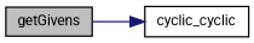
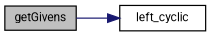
  digraph {
    rankdir=LR
    fontname=Roboto
    node [color=black fontname=Roboto fontsize=10 shape=record style=filled]
    n1 [fillcolor=grey75 fontcolor=black height=0.2 label=getGivens width=0.4]
-   n2 [fillcolor=white height=0.2 label=cyclic_cyclic width=0.4]
+   n2 [fillcolor=white height=0.2 label=left_cyclic width=0.4]
    n1 -> n2 [color=midnightblue fontname=Roboto fontsize=10 labelfontname="FreeSans.ttf" labelfontsize=10 style=solid]
  }
